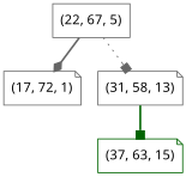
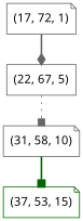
  digraph {
    fontname="Noto Sans"
    node [color=gray40 fontname="Noto Sans" shape=note]
    edge [arrowhead=box color=gray40 fontname="Noto Sans" style=bold]
    "(22, 67, 5)" [shape=box]
    "(17, 72, 1)"
-   "(31, 58, 10)" [label="(31, 58, 13)"]
-   "(37, 53, 15)" [color=darkgreen label="(37, 63, 15)"]
+   "(31, 58, 10)"
+   "(37, 53, 15)" [color=darkgreen]
    "(22, 67, 5)" -> "(31, 58, 10)" [style=dotted]
-   "(22, 67, 5)" -> "(17, 72, 1)" [arrowhead=diamond]
+   "(17, 72, 1)" -> "(22, 67, 5)" [arrowhead=diamond]
    "(31, 58, 10)" -> "(37, 53, 15)" [color=darkgreen]
  }
